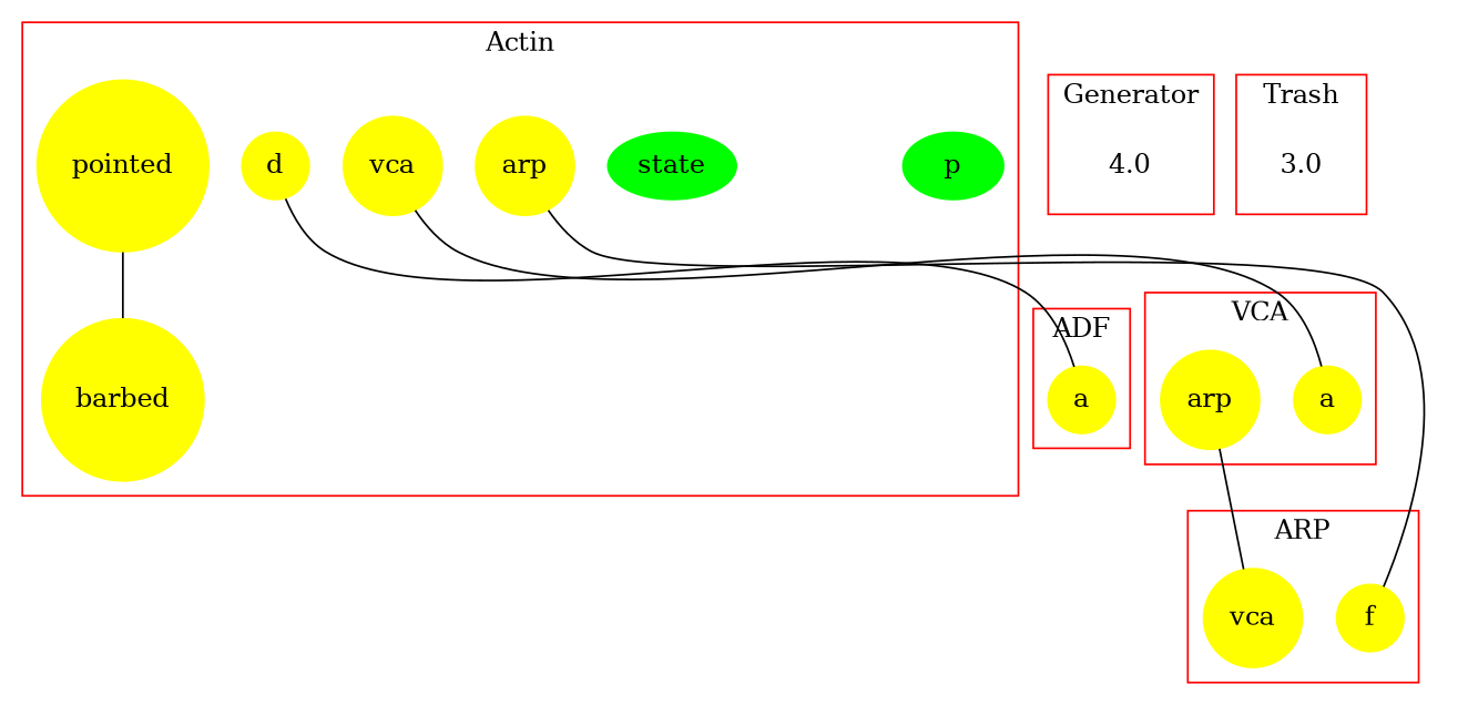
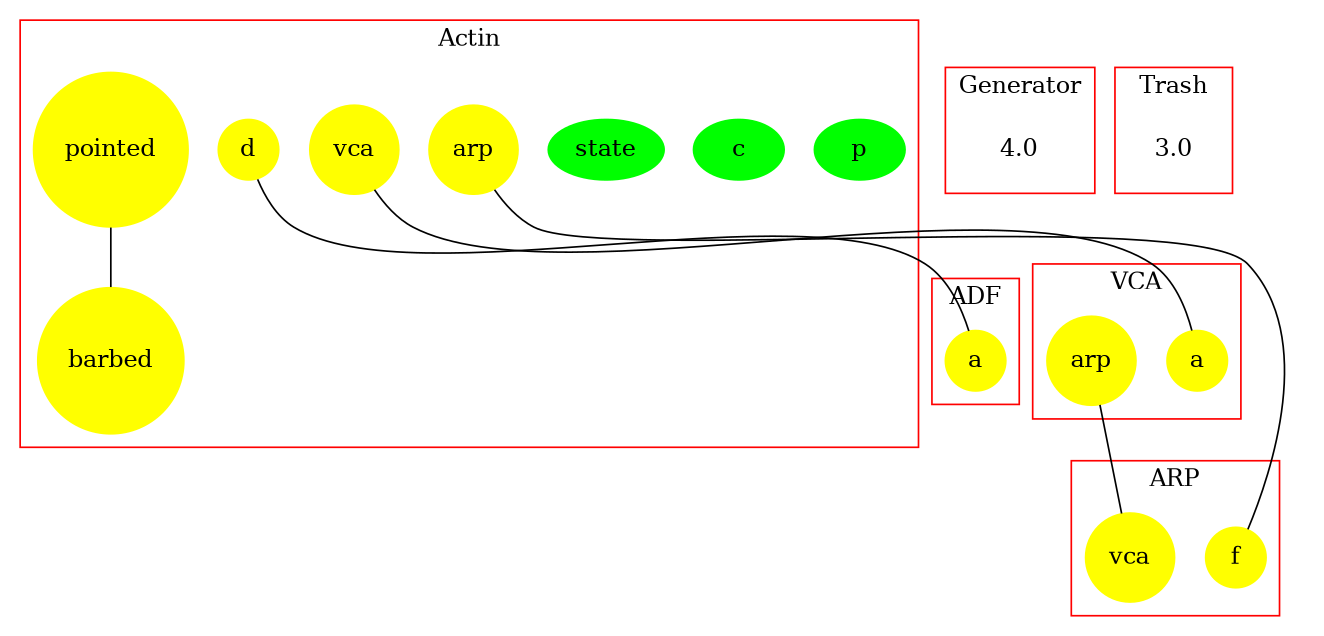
  graph {
    node [color=yellow shape=circle style=filled]
    n1 [color=green label=p shape=ellipse]
+   n2 [color=green label=c shape=ellipse]
    n3 [color=green label=state shape=ellipse]
    n4 [label=pointed]
    n5 [label=barbed]
    n6 [label=d]
    n7 [label=vca]
    n8 [label=arp]
    n9 [label=a]
    n10 [label=a]
    n11 [label=arp]
    n12 [label=vca]
    n13 [label=f]
    4.0 [shape=plaintext color="" style=""]
    n15 [label=3.0 shape=plaintext color="" style=""]
    subgraph cluster_1 {
      color=red
      label=Actin
      shape=rectangle
      n1
+     n2
      n3
      n4
      n5
      n6
      n7
      n8
    }
    subgraph cluster_2 {
      color=red
      label=ADF
      shape=rectangle
      n9
    }
    subgraph cluster_3 {
      color=red
      label=VCA
      shape=rectangle
      n10
      n11
    }
    subgraph cluster_4 {
      color=red
      label=ARP
      shape=rectangle
      n12
      n13
    }
    subgraph cluster_5 {
      color=red
      label=Generator
      shape=rectangle
      4.0
    }
    subgraph cluster_6 {
      color=red
      label=Trash
      shape=rectangle
      n15
    }
    n4 -- n5
    n6 -- n9
    n7 -- n10
    n8 -- n13
    n11 -- n12
  }
